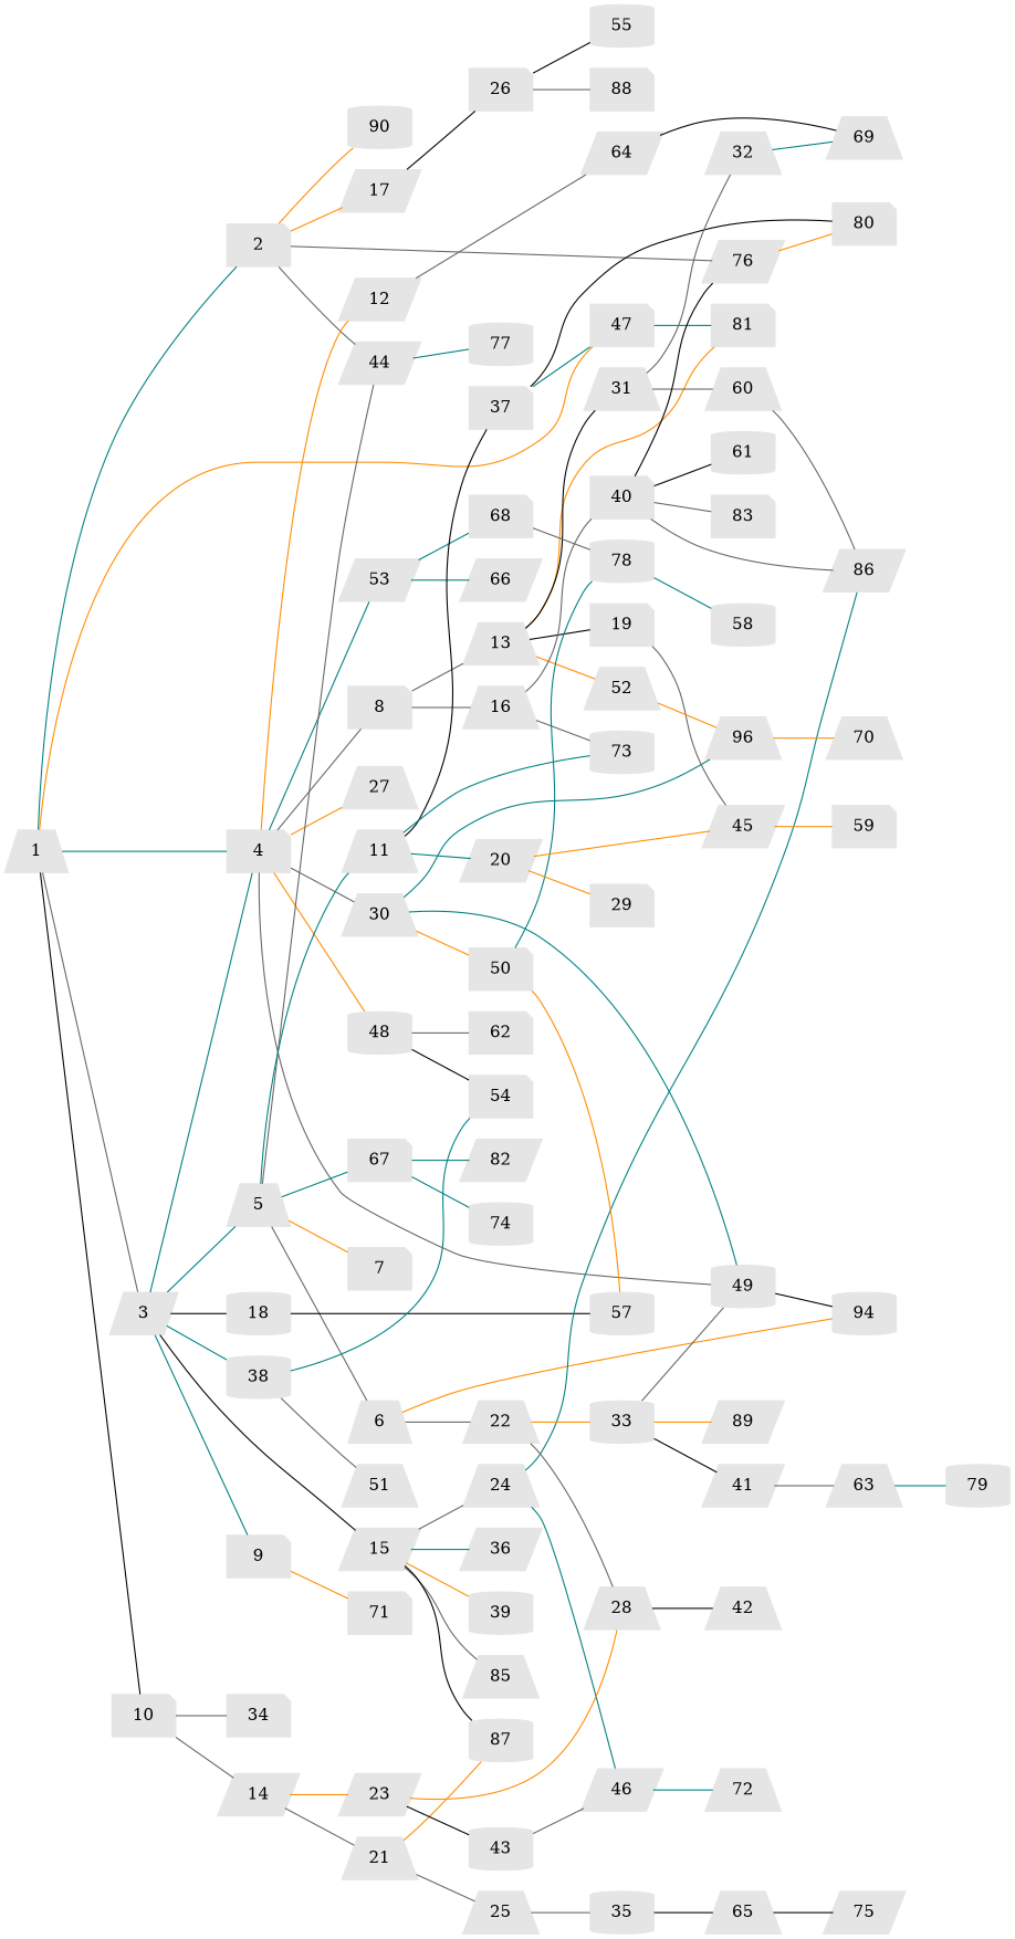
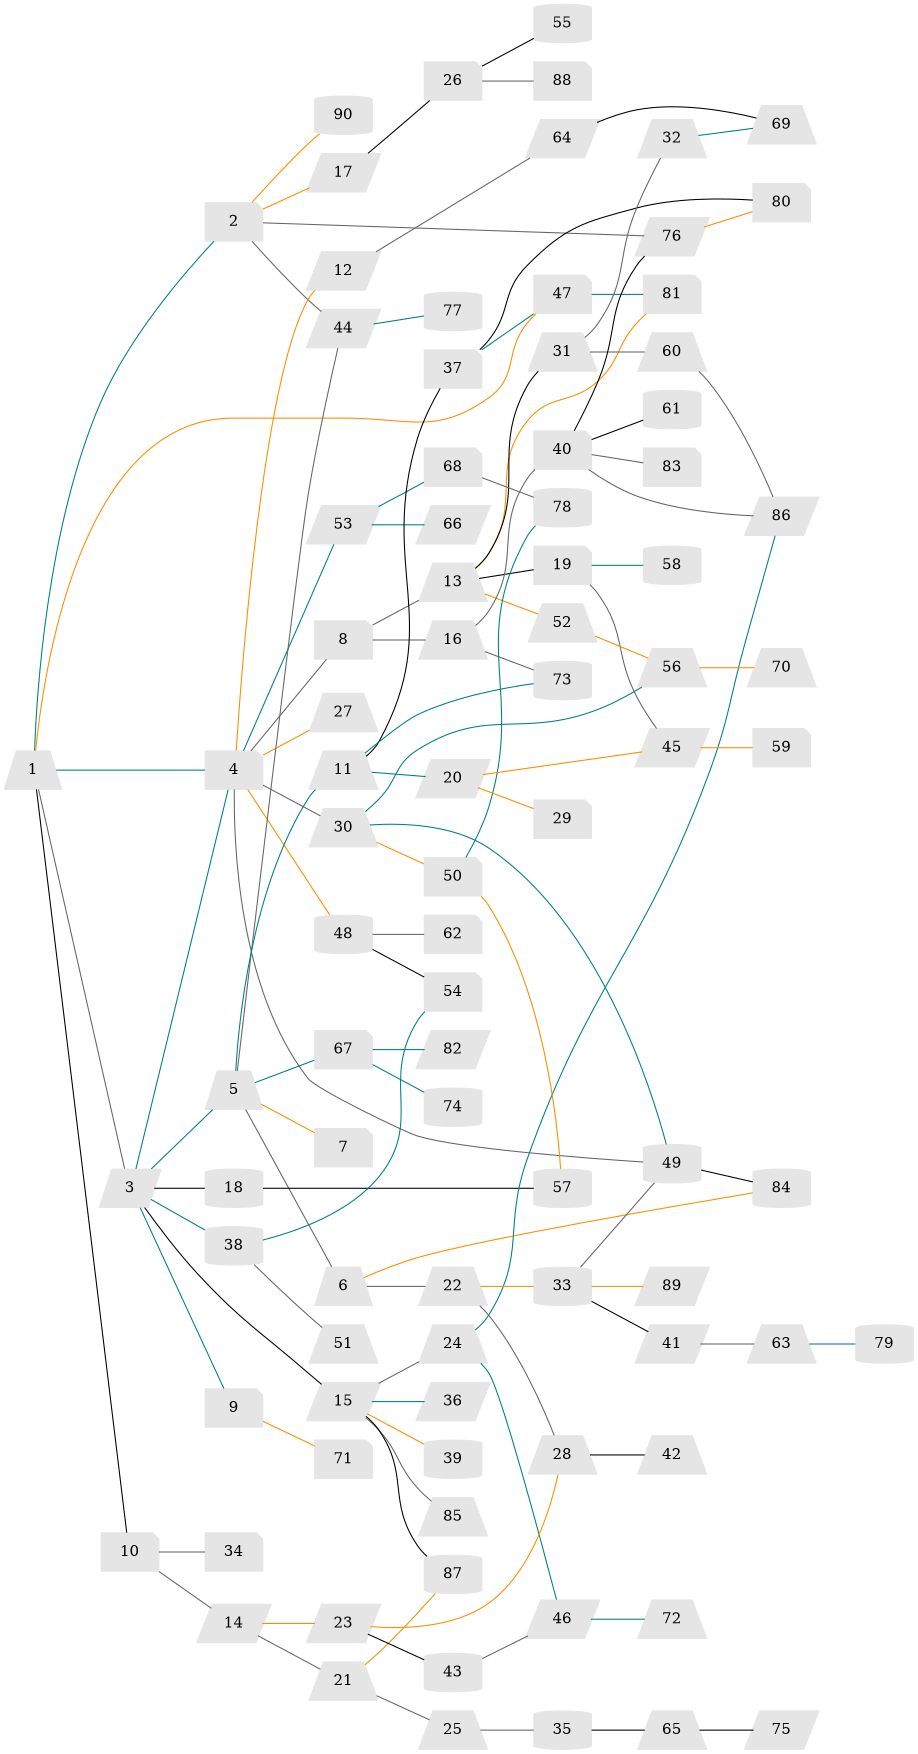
  graph {
    rankdir=LR
    node [color=gray90 shape=trapezium style=filled]
    edge [color=gray40]
    2 [shape=note]
    1
    3 [shape=parallelogram]
    4 [shape=note]
    10 [shape=note]
    47 [shape=note]
    17 [shape=parallelogram]
    44 [shape=parallelogram]
    76 [shape=parallelogram]
    90 [shape=cylinder]
    5
    9 [shape=note]
    15 [shape=parallelogram]
    18 [shape=cylinder]
    38 [shape=cylinder]
    8 [shape=note]
    12 [shape=parallelogram]
    27
    30
    48 [shape=cylinder]
    49 [shape=cylinder]
    53 [shape=parallelogram]
    14 [shape=parallelogram]
    34 [shape=note]
    81 [shape=note]
    26 [shape=note]
    77 [shape=cylinder]
    80 [shape=note]
    6
    7 [shape=note]
    11
    67 [shape=note]
    71 [shape=note]
    24
    36 [shape=parallelogram]
    39 [shape=cylinder]
    85
    87 [shape=cylinder]
    57 [shape=cylinder]
    51
    54 [shape=note]
    13
    16
    64 [shape=parallelogram]
    50 [shape=note]
-   56 [label=96]
+   56
    62 [shape=note]
-   84 [shape=cylinder label=94]
+   84 [shape=cylinder]
    66 [shape=parallelogram]
    68 [shape=note]
    22
    20 [shape=parallelogram]
    37 [shape=note]
    73 [shape=cylinder]
    74 [shape=cylinder]
    82 [shape=parallelogram]
    28
    33 [shape=cylinder]
    19 [shape=note]
    31
    52
    40 [shape=note]
    21
    23 [shape=parallelogram]
    45 [shape=parallelogram]
    29 [shape=note]
    69
    58 [shape=cylinder]
    32
    60
    25
    43 [shape=cylinder]
    46 [shape=parallelogram]
    86 [shape=parallelogram]
    61 [shape=cylinder]
    83 [shape=note]
    55 [shape=cylinder]
    88 [shape=note]
    59 [shape=note]
    35 [shape=cylinder]
    42
    41 [shape=parallelogram]
    89 [shape=parallelogram]
    72
    65
    78 [shape=cylinder]
    70
    63
    75 [shape=parallelogram]
    79 [shape=cylinder]
    2 -- 17 [color=darkorange]
    2 -- 44
    2 -- 76
    2 -- 90 [color=darkorange]
    1 -- 2 [color=teal]
    1 -- 3
    1 -- 4 [color=teal]
    1 -- 10 [color=black]
    1 -- 47 [color=darkorange]
    3 -- 4 [color=teal]
    3 -- 5 [color=teal]
    3 -- 9 [color=teal]
    3 -- 15 [color=black]
    3 -- 18 [color=black]
    3 -- 38 [color=teal]
    4 -- 8
    4 -- 12 [color=darkorange]
    4 -- 27 [color=darkorange]
    4 -- 30
    4 -- 48 [color=darkorange]
    4 -- 49
    4 -- 53 [color=teal]
    10 -- 14
    10 -- 34
    47 -- 81 [color=teal]
    17 -- 26 [color=black]
    44 -- 77 [color=teal]
    76 -- 80 [color=darkorange]
    5 -- 44
    5 -- 6
    5 -- 7 [color=darkorange]
    5 -- 11 [color=teal]
    5 -- 67 [color=teal]
    9 -- 71 [color=darkorange]
    15 -- 24
    15 -- 36 [color=teal]
    15 -- 39 [color=darkorange]
    15 -- 85
    15 -- 87 [color=black]
    18 -- 57 [color=black]
    38 -- 51
    38 -- 54 [color=teal]
    8 -- 13
    8 -- 16
    12 -- 64
    30 -- 49 [color=teal]
    30 -- 50 [color=darkorange]
    30 -- 56 [color=teal]
    48 -- 54 [color=black]
    48 -- 62
    49 -- 84 [color=black]
    53 -- 66 [color=teal]
    53 -- 68 [color=teal]
    14 -- 21
    14 -- 23 [color=darkorange]
    26 -- 55 [color=black]
    26 -- 88
    6 -- 84 [color=darkorange]
    6 -- 22
    11 -- 20 [color=teal]
    11 -- 37 [color=black]
    11 -- 73 [color=teal]
    67 -- 74 [color=teal]
    67 -- 82 [color=teal]
    24 -- 46 [color=teal]
    24 -- 86 [color=teal]
    13 -- 81 [color=darkorange]
    13 -- 19 [color=black]
    13 -- 31 [color=black]
    13 -- 52 [color=darkorange]
    16 -- 73
    16 -- 40
    64 -- 69 [color=black]
    50 -- 57 [color=darkorange]
    50 -- 78 [color=teal]
    56 -- 70 [color=darkorange]
    68 -- 78
    22 -- 28
    22 -- 33 [color=darkorange]
    20 -- 45 [color=darkorange]
    20 -- 29 [color=darkorange]
    37 -- 47 [color=teal]
    37 -- 80 [color=black]
    28 -- 42 [color=black]
    33 -- 49
    33 -- 41 [color=black]
    33 -- 89 [color=darkorange]
    19 -- 45
-   78 -- 58 [color=teal]
+   19 -- 58 [color=teal]
    31 -- 32
    31 -- 60
    52 -- 56 [color=darkorange]
    40 -- 76 [color=black]
    40 -- 86
    40 -- 61 [color=black]
    40 -- 83
    21 -- 87 [color=darkorange]
    21 -- 25
    23 -- 28 [color=darkorange]
    23 -- 43 [color=black]
    45 -- 59 [color=darkorange]
    32 -- 69 [color=teal]
    60 -- 86
    25 -- 35
    43 -- 46
    46 -- 72 [color=teal]
    35 -- 65 [color=black]
    41 -- 63
    65 -- 75 [color=black]
    63 -- 79 [color=teal]
  }
